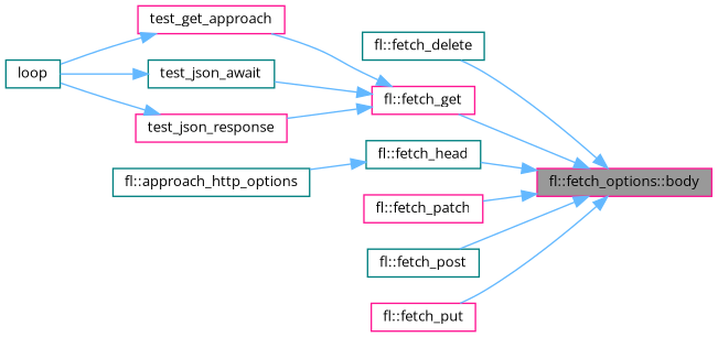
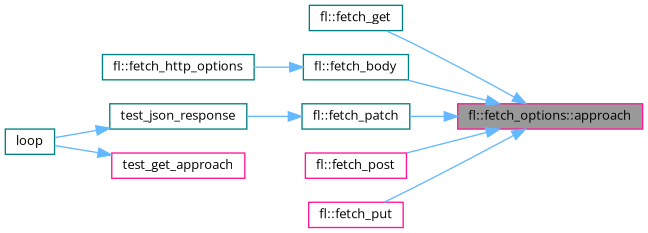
  digraph {
    fontname="Open Sans"
    rankdir=RL
    node [color=deeppink fillcolor=white fontname="Open Sans" fontsize=10 shape=box style=filled]
    edge [color=steelblue1 dir=back fontname="Open Sans" fontsize=10 labelfontname=Helvetica labelfontsize=10 style=solid]
-   n1 [fillcolor=grey60 fontcolor=black height=0.2 label="fl::fetch_options::body" width=0.4]
-   n2 [color=teal height=0.2 label="fl::fetch_delete" width=0.4]
-   n3 [height=0.2 label="fl::fetch_get" width=0.4]
-   n4 [color=teal height=0.2 label="fl::fetch_head" width=0.4]
-   n5 [height=0.2 label="fl::fetch_patch" width=0.4]
-   n6 [color=teal height=0.2 label="fl::fetch_post" width=0.4]
+   n1 [fillcolor=grey60 fontcolor=black height=0.2 label="fl::fetch_options::approach" width=0.4]
+   n3 [color=teal height=0.2 label="fl::fetch_get" width=0.4]
+   n4 [color=teal height=0.2 label="fl::fetch_body" width=0.4]
+   n5 [color=teal height=0.2 label="fl::fetch_patch" width=0.4]
+   n6 [height=0.2 label="fl::fetch_post" width=0.4]
    n7 [height=0.2 label="fl::fetch_put" width=0.4]
    n8 [height=0.2 label=test_get_approach width=0.4]
-   n9 [color=teal height=0.2 label=test_json_await width=0.4]
-   n10 [height=0.2 label=test_json_response width=0.4]
-   n11 [color=teal height=0.2 label="fl::approach_http_options" width=0.4]
+   n10 [color=teal height=0.2 label=test_json_response width=0.4]
+   n11 [color=teal height=0.2 label="fl::fetch_http_options" width=0.4]
    n12 [color=teal height=0.2 label=loop width=0.4]
-   n1 -> n2
    n1 -> n3
    n1 -> n4
    n1 -> n5
    n1 -> n6
    n1 -> n7
-   n3 -> n8
-   n3 -> n9
-   n3 -> n10
+   n5 -> n10
    n4 -> n11
    n8 -> n12
-   n9 -> n12
    n10 -> n12
  }
